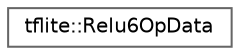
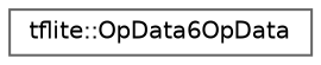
  digraph {
    rankdir=LR
-   n1 [color=grey40 fillcolor=white fontname=Helvetica fontsize=10 height=0.2 label="tflite::Relu6OpData" shape=box style=filled width=0.4]
+   n1 [color=grey40 fillcolor=white fontname=Helvetica fontsize=10 height=0.2 label="tflite::OpData6OpData" shape=box style=filled width=0.4]
  }
